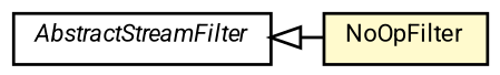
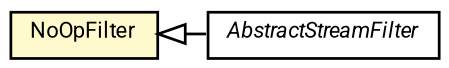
  digraph {
    nodesep=0.15
    rankdir=LR
    ranksep=0.25
    node [fontcolor=black fontname=Roboto fontsize=8 margin=0 shape=plaintext]
    n1 [height=0 label=<<table title="de.lmu.ifi.dbs.elki.datasource.filter.AbstractStreamFilter" border="0" cellborder="1" cellspacing="0" cellpadding="2" href="AbstractStreamFilter.html" target="_parent"> 		<tr><td><table border="0" cellspacing="0" cellpadding="1"> 		<tr><td align="center" balign="center"> <font face="Roboto"><i>AbstractStreamFilter</i></font> </td></tr> 		</table></td></tr> 		</table>> width=0]
    n2 [height=0 label=<<table title="de.lmu.ifi.dbs.elki.datasource.filter.NoOpFilter" border="0" cellborder="1" cellspacing="0" cellpadding="2" bgcolor="lemonChiffon" href="NoOpFilter.html" target="_parent"> 		<tr><td><table border="0" cellspacing="0" cellpadding="1"> 		<tr><td align="center" balign="center"> <font face="Roboto">NoOpFilter</font> </td></tr> 		</table></td></tr> 		</table>> width=0]
-   n1 -> n2 [arrowtail=empty color=black dir=back fontname=Roboto fontsize=7 labelfontname=Roboto labelfontsize=7 weight=10]
+   n2 -> n1 [arrowtail=empty color=black dir=back fontname=Roboto fontsize=7 labelfontname=Roboto labelfontsize=7 weight=10]
  }
